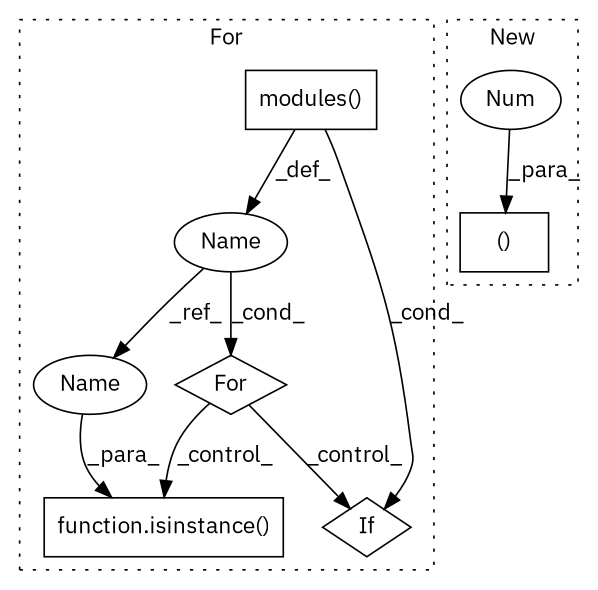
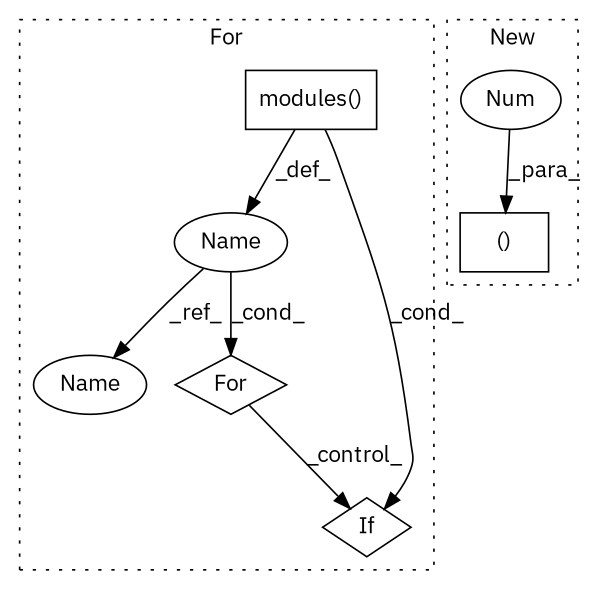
  digraph {
    fontname="IBM Plex Sans"
    node [a=75 fontname="IBM Plex Sans" l=1 shape=box]
    edge [fontname="IBM Plex Sans"]
-   n1 [l="11,1" label="function.isinstance()" s="2883,2906"]
    n2 [a=87 label=Name s=2840 shape=ellipse]
    n3 [a=96 l="3,22" label=If s="2880,2907" shape=diamond]
    n4 [a=107 l="4,18" label=For s="2836,2862" shape=diamond]
    n5 [l=17 label="modules()" s=2845]
    n6 [a=87 label=Name s=2894 shape=ellipse]
    n7 [a=54 l=5 label="()" s=1980]
    n8 [a=76 l=3 label=Num s=1977 shape=ellipse]
    subgraph cluster_1 {
      label=For
      style=dotted
-     n1
      n2
      n3
      n4
      n5
      n6
    }
    subgraph cluster_2 {
      label=New
      style=dotted
      n7
      n8
    }
    n2 -> n4 [label=_cond_]
    n2 -> n6 [label=_ref_]
-   n4 -> n1 [label=_control_]
    n4 -> n3 [label=_control_]
    n5 -> n2 [label=_def_]
    n5 -> n3 [label=_cond_]
-   n6 -> n1 [label=_para_]
    n8 -> n7 [label=_para_]
  }
